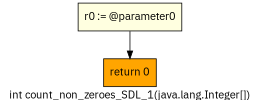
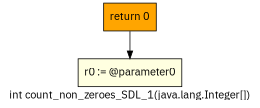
  digraph {
    label="int count_non_zeroes_SDL_1(java.lang.Integer[])"
    fontname="IBM Plex Sans"
    node [shape=box style=filled fontname="IBM Plex Sans"]
    n1 [fillcolor=lightyellow label="r0 := @parameter0"]
    n2 [fillcolor=orange label="return 0"]
-   n1 -> n2 [fontname="IBM Plex Sans"]
+   n2 -> n1 [fontname="IBM Plex Sans"]
  }
